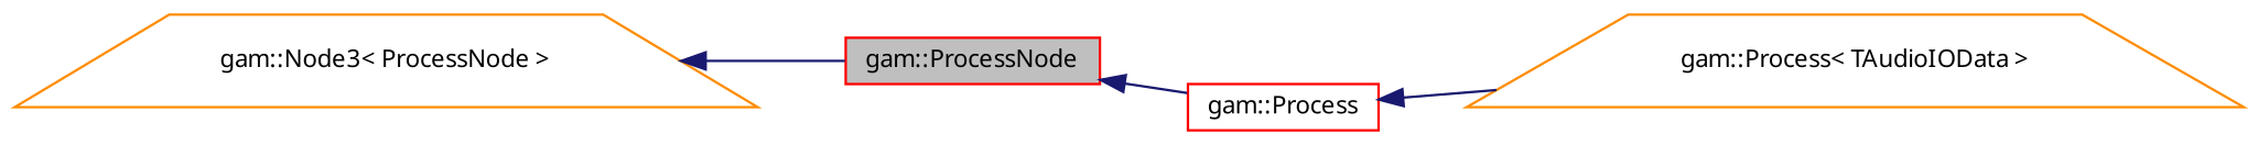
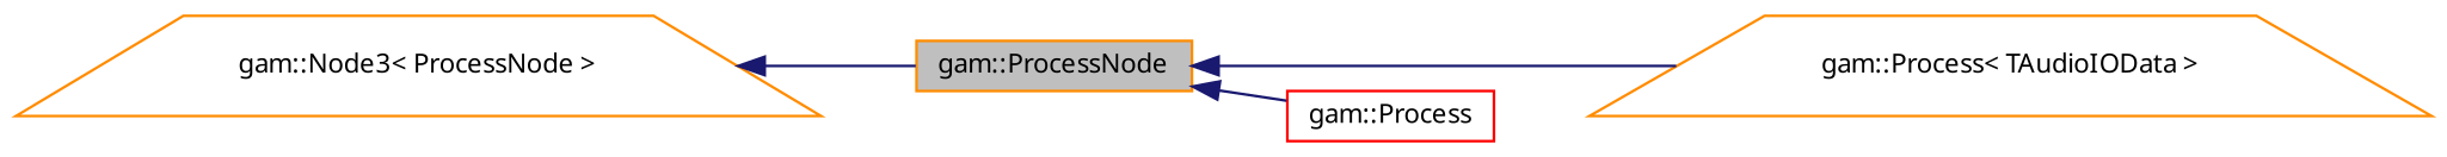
  digraph {
    rankdir=LR
    node [color=red fontname="FreeSans.ttf" fontsize=10 shape=box]
    edge [color=midnightblue dir=back fontname="FreeSans.ttf" fontsize=10 labelfontname="FreeSans.ttf" labelfontsize=10 style=solid]
-   n1 [fillcolor=grey75 fontcolor=black height=0.2 label="gam::ProcessNode" style=filled width=0.4]
+   n1 [color=darkorange fillcolor=grey75 fontcolor=black height=0.2 label="gam::ProcessNode" style=filled width=0.4]
    n2 [color=darkorange height=0.2 label="gam::Process\< TAudioIOData \>" shape=trapezium width=0.4]
    n3 [height=0.2 label="gam::Process" width=0.4]
    n4 [color=darkorange height=0.2 label="gam::Node3\< ProcessNode \>" shape=trapezium width=0.4]
-   n3 -> n2
+   n1 -> n2
    n1 -> n3
    n4 -> n1
  }
